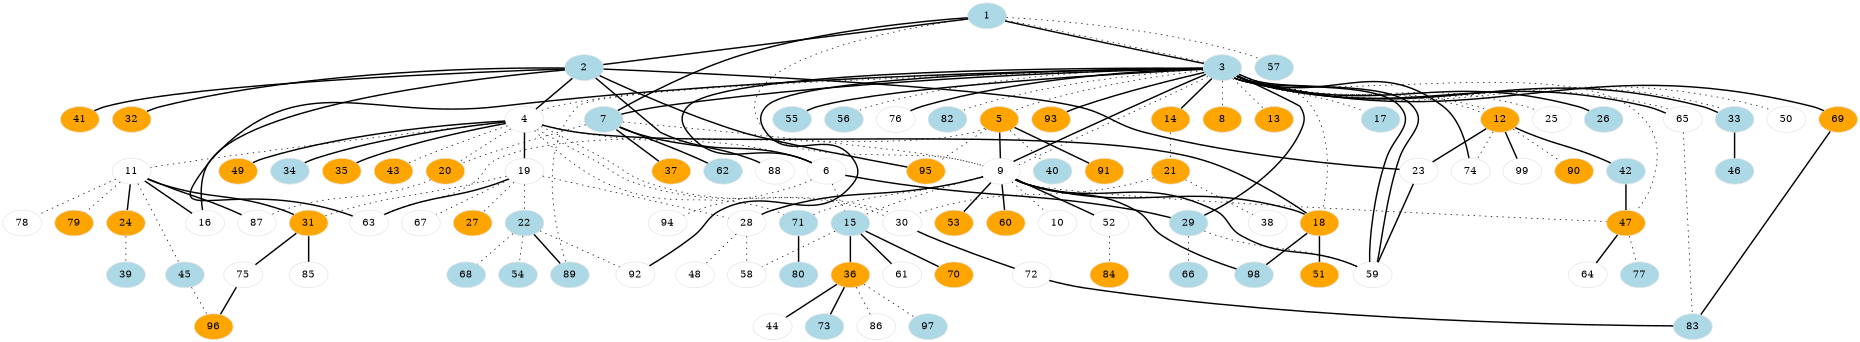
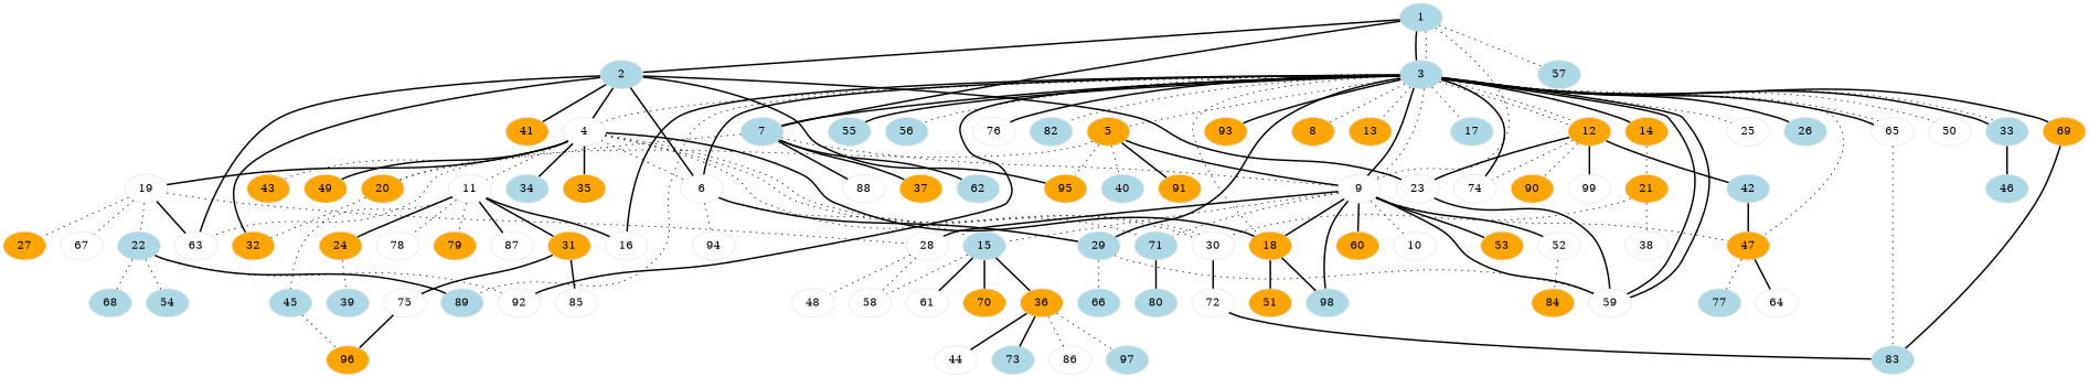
  graph {
    node [color=gray90 fillcolor=white style=filled]
    edge [style=bold]
    1 [fillcolor=lightblue]
    2 [fillcolor=lightblue]
    3 [fillcolor=lightblue]
    7 [fillcolor=lightblue]
    9
    57 [fillcolor=lightblue]
    4
    6
    23
    32 [fillcolor=orange]
    41 [fillcolor=orange]
    63
    95 [fillcolor=orange]
    5 [fillcolor=orange]
    8 [fillcolor=orange]
    12 [fillcolor=orange]
    13 [fillcolor=orange]
    14 [fillcolor=orange]
    16
    17 [fillcolor=lightblue]
    18 [fillcolor=orange]
    25
    26 [fillcolor=lightblue]
    29 [fillcolor=lightblue]
    33 [fillcolor=lightblue]
    47 [fillcolor=orange]
    50
    55 [fillcolor=lightblue]
    56 [fillcolor=lightblue]
    59
    65
    69 [fillcolor=orange]
    74
    76
    82 [fillcolor=lightblue]
    89 [fillcolor=lightblue]
    92
    93 [fillcolor=orange]
    20 [fillcolor=orange]
    37 [fillcolor=orange]
    62 [fillcolor=lightblue]
    88
    71 [fillcolor=lightblue]
    15 [fillcolor=lightblue]
    10
    28
    52
    53 [fillcolor=orange]
    60 [fillcolor=orange]
    98 [fillcolor=lightblue]
    11
    19
    30
    34 [fillcolor=lightblue]
    35 [fillcolor=orange]
    43 [fillcolor=orange]
    49 [fillcolor=orange]
    94
    40 [fillcolor=lightblue]
    91 [fillcolor=orange]
    42 [fillcolor=lightblue]
    90 [fillcolor=orange]
    99
    21 [fillcolor=orange]
    51 [fillcolor=orange]
    66 [fillcolor=lightblue]
    46 [fillcolor=lightblue]
    64
    77 [fillcolor=lightblue]
    83 [fillcolor=lightblue]
    24 [fillcolor=orange]
    31 [fillcolor=orange]
    45 [fillcolor=lightblue]
    78
    79 [fillcolor=orange]
    87
    22 [fillcolor=lightblue]
    27 [fillcolor=orange]
    67
    72
    80 [fillcolor=lightblue]
    36 [fillcolor=orange]
    61
    70 [fillcolor=orange]
    58
    48
    84 [fillcolor=orange]
    39 [fillcolor=lightblue]
    75
    85
    96 [fillcolor=orange]
    38
    44
    73 [fillcolor=lightblue]
    86
    97 [fillcolor=lightblue]
    54 [fillcolor=lightblue]
    68 [fillcolor=lightblue]
    1 -- 2
    1 -- 3
    1 -- 3 [style=dotted]
    1 -- 7
    1 -- 9 [style=dotted]
    1 -- 57 [style=dotted]
    2 -- 4
    2 -- 6
    2 -- 23
    2 -- 32
    2 -- 41
    2 -- 63
    2 -- 95
    3 -- 7
    3 -- 9
    3 -- 9 [style=dotted]
    3 -- 4 [style=dotted]
    3 -- 6
    3 -- 5 [style=dotted]
    3 -- 8 [style=dotted]
    3 -- 12 [style=dotted]
    3 -- 12 [style=dotted]
    3 -- 13 [style=dotted]
    3 -- 14
    3 -- 16
    3 -- 17 [style=dotted]
    3 -- 18 [style=dotted]
    3 -- 25 [style=dotted]
    3 -- 26
    3 -- 29
    3 -- 33
    3 -- 33 [style=dotted]
    3 -- 47 [style=dotted]
    3 -- 50 [style=dotted]
    3 -- 55
    3 -- 56 [style=dotted]
    3 -- 59
    3 -- 59
    3 -- 65
    3 -- 65 [style=dotted]
    3 -- 69
    3 -- 74
    3 -- 76
    3 -- 82 [style=dotted]
    3 -- 89 [style=dotted]
    3 -- 92
    3 -- 93
    7 -- 9 [style=dotted]
    7 -- 20 [style=dotted]
    7 -- 37
    7 -- 62
    7 -- 88
    9 -- 18
    9 -- 47 [style=dotted]
    9 -- 59
    9 -- 71 [style=dotted]
    9 -- 15 [style=dotted]
    9 -- 10 [style=dotted]
    9 -- 28
    9 -- 52
    9 -- 53
    9 -- 60
    9 -- 98
    4 -- 6 [style=dotted]
    4 -- 18
    4 -- 20 [style=dotted]
    4 -- 71 [style=dotted]
    4 -- 11 [style=dotted]
    4 -- 19
    4 -- 30 [style=dotted]
    4 -- 30 [style=dotted]
    4 -- 34
    4 -- 35
    4 -- 43 [style=dotted]
    4 -- 49
    6 -- 29
    6 -- 15 [style=dotted]
    6 -- 94 [style=dotted]
    23 -- 59
    5 -- 9
    5 -- 63 [style=dotted]
    5 -- 95 [style=dotted]
    5 -- 40 [style=dotted]
    5 -- 91
    12 -- 23
    12 -- 74 [style=dotted]
    12 -- 42
    12 -- 90 [style=dotted]
    12 -- 99
    14 -- 21 [style=dotted]
    18 -- 98
    18 -- 51
    29 -- 59 [style=dotted]
    29 -- 66 [style=dotted]
    33 -- 46
    47 -- 64
    47 -- 77 [style=dotted]
    65 -- 83 [style=dotted]
    69 -- 83
-   20 -- 87 [style=dotted]
+   20 -- 32 [style=dotted]
    71 -- 80
    15 -- 36
    15 -- 61
    15 -- 70
    15 -- 58 [style=dotted]
    28 -- 58 [style=dotted]
    28 -- 48 [style=dotted]
    52 -- 84 [style=dotted]
    11 -- 16
    11 -- 24
    11 -- 31
    11 -- 45 [style=dotted]
    11 -- 78 [style=dotted]
    11 -- 79 [style=dotted]
    11 -- 87
    19 -- 63
    19 -- 28 [style=dotted]
-   19 -- 31 [style=dotted]
    19 -- 22 [style=dotted]
    19 -- 27 [style=dotted]
    19 -- 67 [style=dotted]
    30 -- 72
    42 -- 47
    21 -- 30 [style=dotted]
    21 -- 38 [style=dotted]
    24 -- 39 [style=dotted]
    31 -- 75
    31 -- 85
    45 -- 96 [style=dotted]
    22 -- 89
    22 -- 92 [style=dotted]
    22 -- 54 [style=dotted]
    22 -- 68 [style=dotted]
    72 -- 83
    36 -- 44
    36 -- 73
    36 -- 86 [style=dotted]
    36 -- 97 [style=dotted]
    75 -- 96
  }
